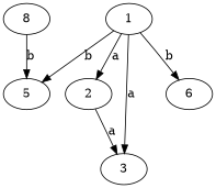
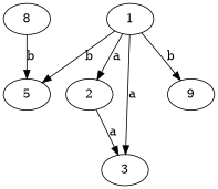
  strict digraph {
    n1 [label=8]
    5
    2
    3
    1
-   6
+   6 [label=9]
    n1 -> 5 [label=b]
    2 -> 3 [label=a]
    1 -> 5 [label=b]
    1 -> 2 [label=a]
    1 -> 3 [label=a]
    1 -> 6 [label=b]
  }
